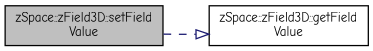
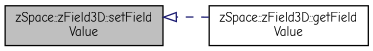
  digraph {
    rankdir=LR
    fontname="Comic Neue"
    node [color=black fontname="Comic Neue" fontsize=10 shape=record style=filled]
    n1 [fillcolor=grey75 fontcolor=black height=0.2 label="zSpace::zField3D::setField\lValue" width=0.4]
    n2 [fillcolor=white height=0.2 label="zSpace::zField3D::getField\lValue" width=0.4]
-   n1 -> n2 [color=midnightblue fontname="Comic Neue" fontsize=10 labelfontname=Helvetica labelfontsize=10 style=dashed arrowhead=onormal]
+   n2 -> n1 [color=midnightblue fontname="Comic Neue" fontsize=10 labelfontname=Helvetica labelfontsize=10 style=dashed arrowhead=onormal]
  }
